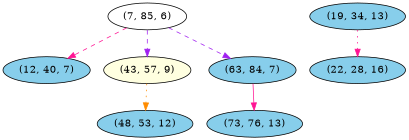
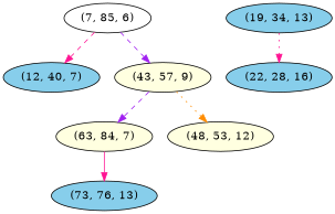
  digraph {
    node [fillcolor=skyblue style=filled]
    edge [color=deeppink style=dashed]
    "(7, 85, 6)" [fillcolor=white]
    "(12, 40, 7)"
    "(43, 57, 9)" [fillcolor=lightyellow]
-   "(63, 84, 7)"
-   "(48, 53, 12)"
+   "(63, 84, 7)" [fillcolor=lightyellow]
+   "(48, 53, 12)" [fillcolor=lightyellow]
    "(73, 76, 13)"
    "(19, 34, 13)"
    "(22, 28, 16)"
    "(7, 85, 6)" -> "(12, 40, 7)"
    "(7, 85, 6)" -> "(43, 57, 9)" [color=purple]
-   "(7, 85, 6)" -> "(63, 84, 7)" [color=purple]
+   "(43, 57, 9)" -> "(63, 84, 7)" [color=purple]
    "(43, 57, 9)" -> "(48, 53, 12)" [color=darkorange style=dotted]
    "(63, 84, 7)" -> "(73, 76, 13)" [style=solid]
    "(19, 34, 13)" -> "(22, 28, 16)" [style=dotted]
  }
